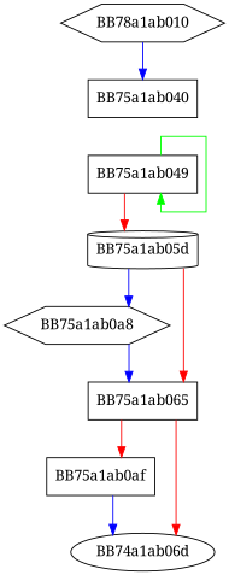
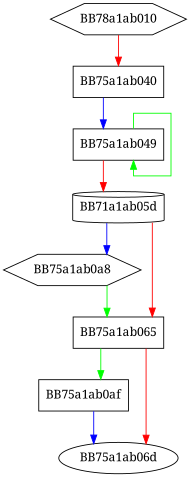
  digraph {
    fontname="Noto Serif"
    splines=ortho
    node [fontname="Noto Serif" shape=box]
    edge [color=red fontname="Noto Serif"]
    n1 [label=BB78a1ab010 shape=hexagon]
    BB75a1ab040
    BB75a1ab049
-   BB75a1ab05d [shape=cylinder]
+   BB75a1ab05d [shape=cylinder label=BB71a1ab05d]
    BB75a1ab0a8 [shape=hexagon]
    BB75a1ab065
    BB75a1ab0af
-   BB75a1ab06d [shape=ellipse label=BB74a1ab06d]
-   n1 -> BB75a1ab040 [color=blue]
+   BB75a1ab06d [shape=ellipse]
+   n1 -> BB75a1ab040
+   BB75a1ab040 -> BB75a1ab049 [color=blue]
    BB75a1ab049 -> BB75a1ab049 [color=green]
    BB75a1ab049 -> BB75a1ab05d
    BB75a1ab05d -> BB75a1ab0a8 [color=blue]
    BB75a1ab05d -> BB75a1ab065
-   BB75a1ab0a8 -> BB75a1ab065 [color=blue]
-   BB75a1ab065 -> BB75a1ab0af
+   BB75a1ab0a8 -> BB75a1ab065 [color=green]
+   BB75a1ab065 -> BB75a1ab0af [color=green]
    BB75a1ab065 -> BB75a1ab06d
    BB75a1ab0af -> BB75a1ab06d [color=blue]
  }
